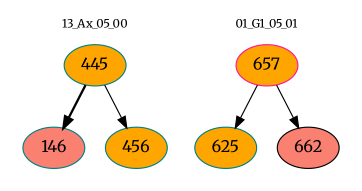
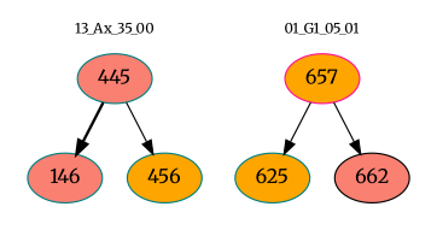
  digraph {
    fontname=Merriweather
    node [color=teal fillcolor=orange fontname=Merriweather style=filled]
    edge [color=black fontname=Merriweather style=solid]
-   n1 [label=445]
+   n1 [fillcolor=salmon label=445]
    n2 [fillcolor=salmon label=146]
    n3 [label=456]
    n4 [color=deeppink label=657]
    n5 [label=625]
    n6 [color=black fillcolor=salmon label=662]
    subgraph cluster_1 {
      color=white
      fontsize=10
-     label="13_Ax_05_00"
+     label="13_Ax_35_00"
      n1
      n2
      n3
    }
    subgraph cluster_2 {
      color=white
      fontsize=10
      label="01_G1_05_01"
      n4
      n5
      n6
    }
    n1 -> n2 [style=bold]
    n1 -> n3
    n4 -> n5
    n4 -> n6
  }
